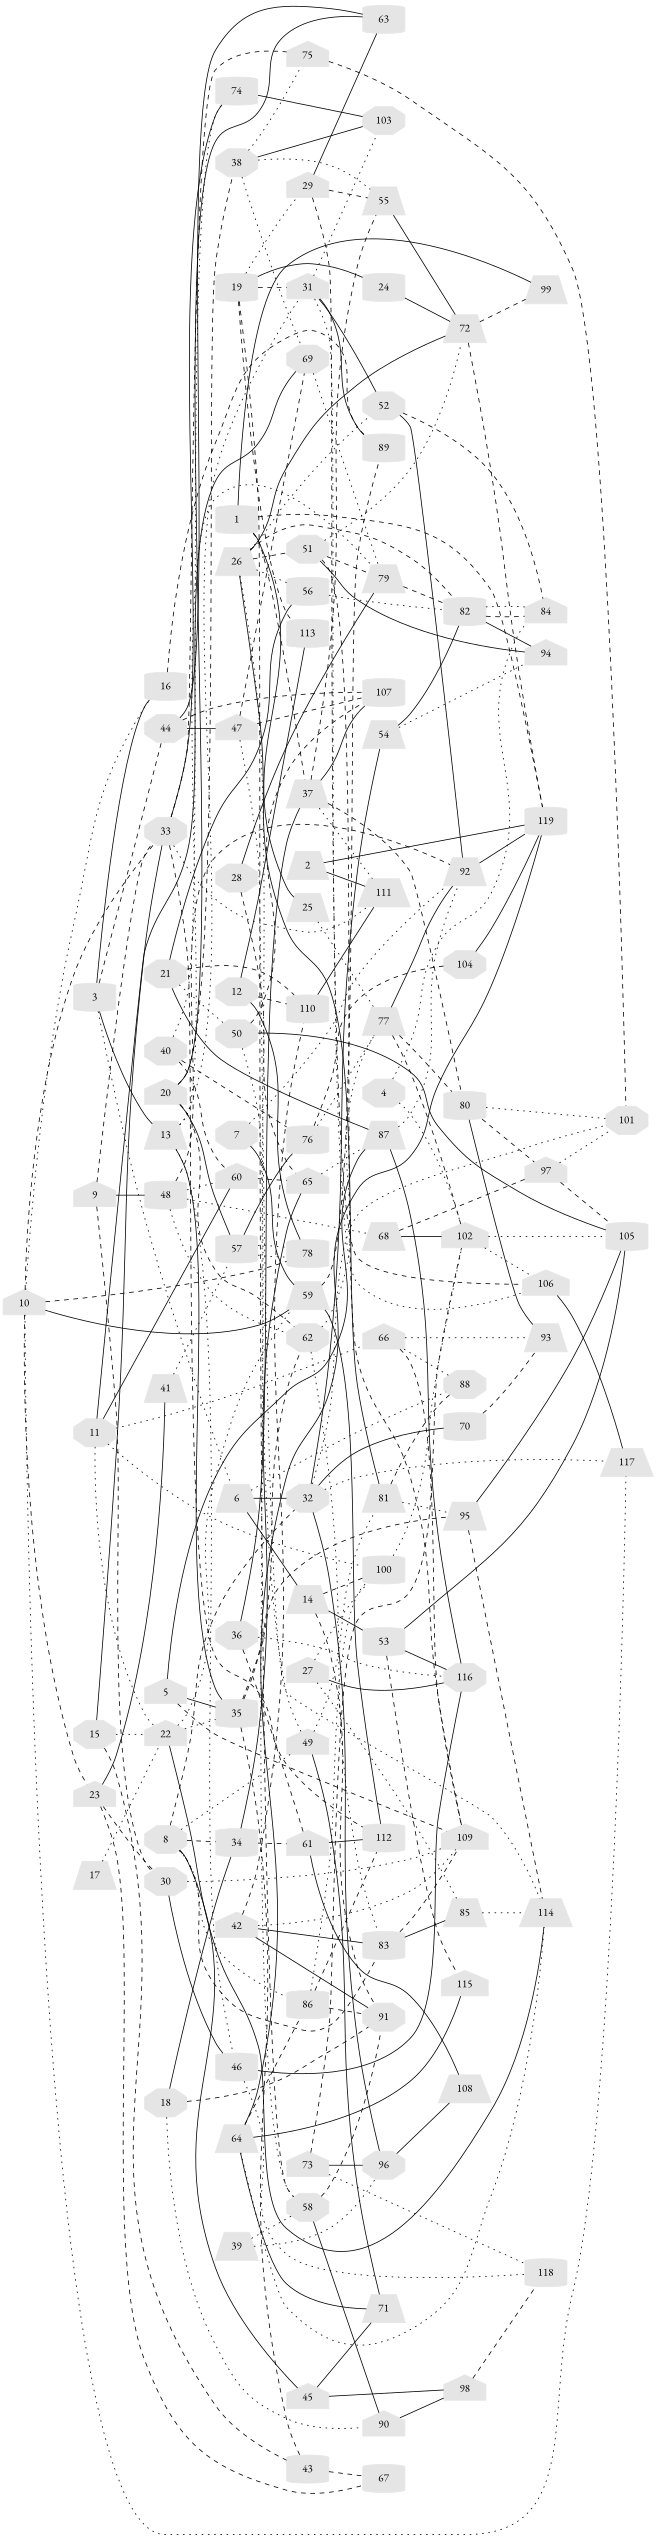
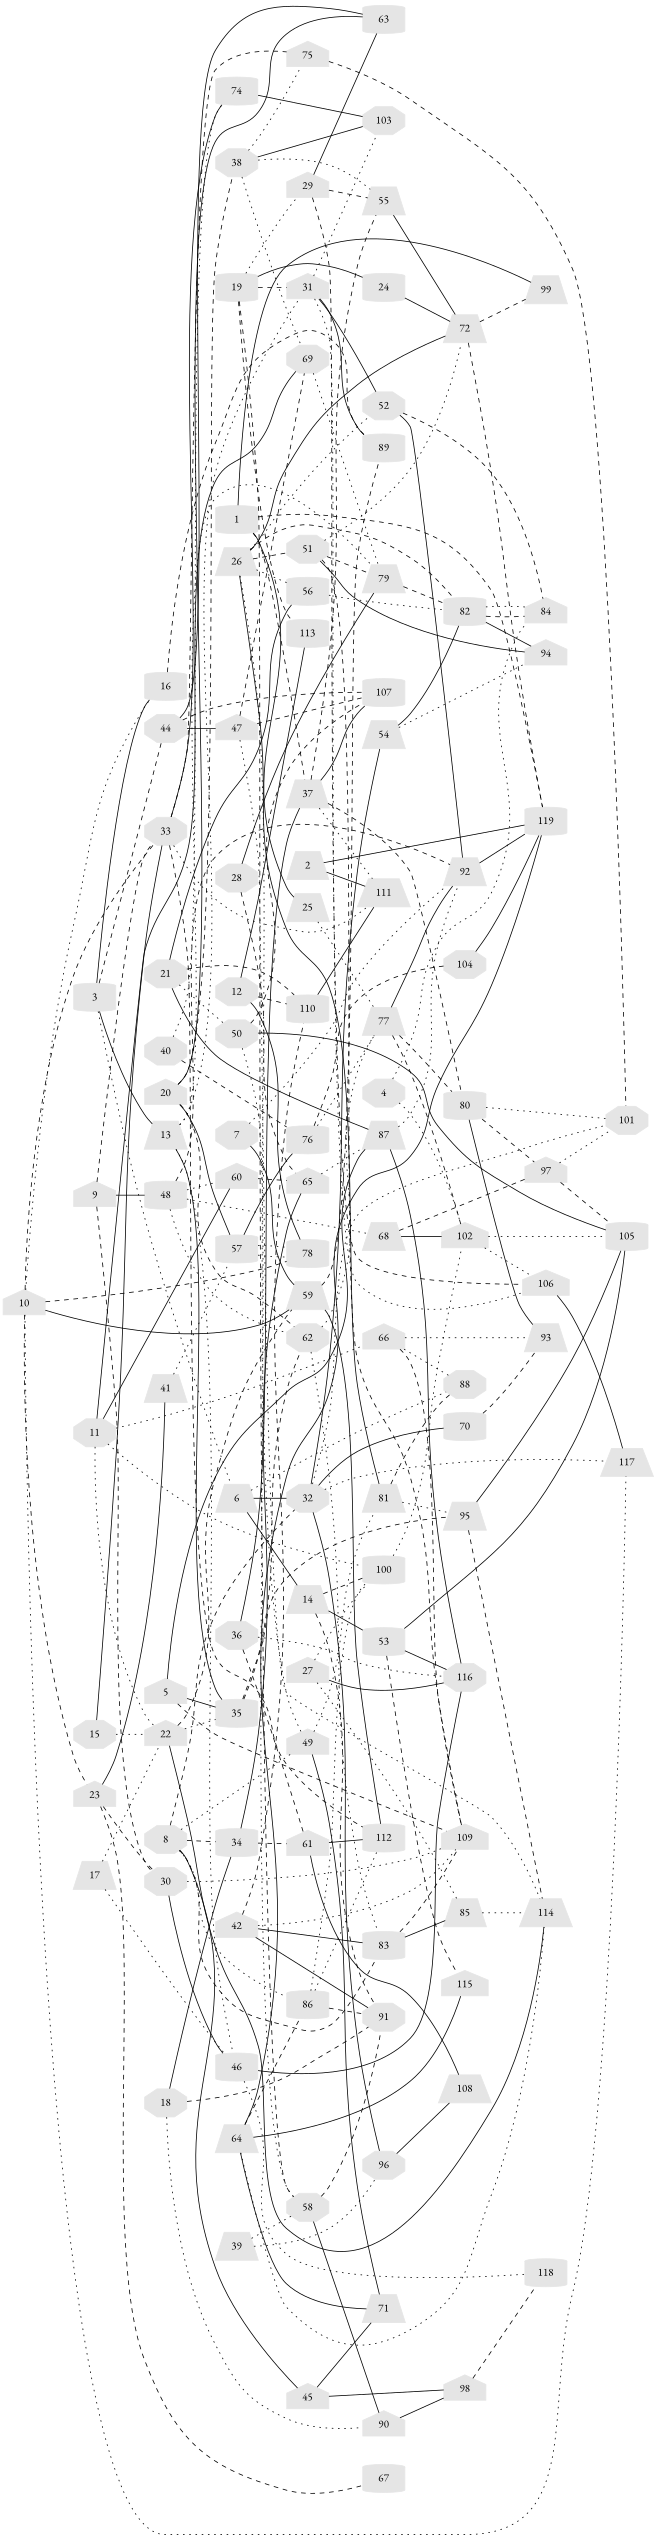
  graph {
    fontname="EB Garamond"
    rankdir=LR
    node [color=gray90 fontname="EB Garamond" shape=cylinder style=filled]
    edge [fontname="EB Garamond" style=solid]
    25 [shape=trapezium]
    1
    37 [shape=trapezium]
    99 [shape=trapezium]
    119
    77 [shape=trapezium]
    111 [shape=trapezium]
    55 [shape=trapezium]
    80
    107
    2 [shape=trapezium]
    6 [shape=trapezium]
    3
    13 [shape=trapezium]
    16
    44 [shape=octagon]
    14 [shape=trapezium]
    32 [shape=octagon]
    88 [shape=octagon]
    35
    31 [shape=house]
    46
    79 [shape=trapezium]
    89
    63
    47 [shape=house]
    4 [shape=octagon]
    84 [shape=house]
    102 [shape=house]
    106 [shape=house]
    105
    5 [shape=house]
    87 [shape=trapezium]
    109 [shape=house]
-   43
    62 [shape=octagon]
    95 [shape=trapezium]
    92 [shape=trapezium]
    116 [shape=octagon]
    100
    53
    91 [shape=octagon]
    117 [shape=trapezium]
    54 [shape=trapezium]
    70
    96 [shape=octagon]
    101 [shape=octagon]
    7 [shape=octagon]
    59 [shape=trapezium]
    112
    8 [shape=octagon]
    34
    45 [shape=house]
    49 [shape=house]
    83
    86
    65 [shape=house]
    61 [shape=house]
    71 [shape=trapezium]
    98 [shape=house]
    81 [shape=trapezium]
    85 [shape=trapezium]
    9 [shape=house]
    30 [shape=octagon]
    33 [shape=octagon]
    48
    74
    75 [shape=house]
    60 [shape=house]
    68 [shape=trapezium]
    10 [shape=house]
    23 [shape=house]
    78
    41 [shape=trapezium]
    67
    11 [shape=octagon]
    22 [shape=house]
    66 [shape=house]
    69 [shape=octagon]
    114 [shape=trapezium]
    93 [shape=trapezium]
    12 [shape=octagon]
    110
    113
    52 [shape=octagon]
    103 [shape=octagon]
    118
    82
    115 [shape=house]
    15 [shape=octagon]
    17 [shape=trapezium]
    18 [shape=octagon]
    90 [shape=house]
    19
    24
    29 [shape=house]
    58 [shape=octagon]
    72 [shape=trapezium]
    20 [shape=house]
    38 [shape=octagon]
    57
    76
    21 [shape=octagon]
    50 [shape=octagon]
    56
    26 [shape=trapezium]
    51 [shape=octagon]
    94 [shape=house]
    27 [shape=house]
    28 [shape=octagon]
    108 [shape=trapezium]
    36 [shape=octagon]
    97 [shape=house]
    39 [shape=trapezium]
    40 [shape=octagon]
    104 [shape=octagon]
    42 [shape=house]
    64 [shape=trapezium]
-   73 [shape=house]
    25 -- 77 [style=dotted]
    1 -- 25
    1 -- 37 [style=dashed]
    1 -- 99
    1 -- 119 [style=dashed]
    37 -- 111 [style=dotted]
    37 -- 55 [style=dashed]
    37 -- 80 [style=dashed]
    37 -- 107
    77 -- 80 [style=dashed]
    77 -- 102 [style=dashed]
    77 -- 92
    55 -- 72
    80 -- 101 [style=dotted]
    80 -- 93
    80 -- 97 [style=dashed]
    2 -- 119
    2 -- 111
    6 -- 14
    6 -- 32
    6 -- 88 [style=dotted]
    3 -- 6 [style=dotted]
    3 -- 13
    3 -- 16
    3 -- 44 [style=dashed]
    13 -- 35
    13 -- 31 [style=dotted]
    13 -- 46 [style=dotted]
    13 -- 79 [style=dotted]
    16 -- 89 [style=dashed]
    44 -- 107 [style=dashed]
    44 -- 63
    44 -- 47
    14 -- 100 [style=dashed]
    14 -- 53
    14 -- 91 [style=dashed]
    32 -- 117 [style=dotted]
    32 -- 54
    32 -- 70
    32 -- 96
    32 -- 101 [style=dotted]
-   35 -- 43 [style=dashed]
    35 -- 62 [style=dashed]
    35 -- 95 [style=dashed]
    31 -- 89
    31 -- 106 [style=dotted]
    31 -- 52
    31 -- 103 [style=dotted]
    46 -- 116
    46 -- 118 [style=dotted]
    79 -- 82 [style=dashed]
    47 -- 107 [style=dashed]
    47 -- 69 [style=dashed]
    47 -- 114 [style=dotted]
    4 -- 84 [style=dotted]
    4 -- 102 [style=dotted]
    102 -- 106 [style=dotted]
    102 -- 105 [style=dotted]
    106 -- 117
    5 -- 35
    5 -- 87
    5 -- 109 [style=dashed]
    87 -- 92 [style=dotted]
    87 -- 116
-   43 -- 67 [style=dashed]
    62 -- 77 [style=dotted]
    62 -- 83 [style=dotted]
    95 -- 105
    95 -- 114 [style=dashed]
    92 -- 119
    100 -- 102 [style=dotted]
    53 -- 105
    53 -- 116
    53 -- 115 [style=dashed]
    54 -- 82
    54 -- 94 [style=dotted]
    70 -- 93 [style=dashed]
    96 -- 108
    7 -- 92 [style=dotted]
    7 -- 59
    59 -- 89 [style=dashed]
    59 -- 112
    8 -- 32 [style=dashed]
    8 -- 34 [style=dashed]
    8 -- 45
    8 -- 49 [style=dotted]
    8 -- 83 [style=dashed]
    8 -- 86 [style=dotted]
    34 -- 65
    34 -- 61 [style=dashed]
    45 -- 71
    45 -- 98
    49 -- 71
    49 -- 81 [style=dotted]
    83 -- 109 [style=dashed]
    83 -- 85
    86 -- 100 [style=dotted]
    86 -- 91 [style=dashed]
-   86 -- 112 [style=dashed]
+   86 -- 112 [style=dotted]
    65 -- 87 [style=dotted]
    61 -- 112
    61 -- 108
    98 -- 118 [style=dashed]
    81 -- 88 [style=dashed]
    81 -- 95 [style=dotted]
    85 -- 114 [style=dotted]
    9 -- 30 [style=dashed]
    9 -- 33 [style=dashed]
    9 -- 48
    30 -- 46
    30 -- 109 [style=dotted]
    33 -- 111 [style=dotted]
    33 -- 112 [style=dashed]
    33 -- 74
    33 -- 75 [style=dashed]
    48 -- 62 [style=dotted]
    48 -- 92 [style=dashed]
    48 -- 60 [style=dotted]
    48 -- 68 [style=dotted]
    74 -- 103
    75 -- 101 [style=dashed]
    60 -- 65 [style=dashed]
    68 -- 102
    68 -- 97 [style=dashed]
    10 -- 16 [style=dotted]
    10 -- 117 [style=dotted]
    10 -- 59
    10 -- 33 [style=dashed]
    10 -- 23 [style=dashed]
    10 -- 78 [style=dashed]
    23 -- 30 [style=dashed]
    23 -- 41
    23 -- 67 [style=dashed]
    41 -- 57 [style=dotted]
    11 -- 100 [style=dotted]
    11 -- 60
    11 -- 22 [style=dotted]
    11 -- 66 [style=dotted]
    11 -- 69
    22 -- 35 [style=dotted]
-   22 -- 59 [style=dotted]
+   22 -- 59 [style=dashed]
    22 -- 114
    66 -- 88 [style=dotted]
    66 -- 109 [style=dashed]
    66 -- 93 [style=dotted]
    69 -- 79 [style=dotted]
    12 -- 78
    12 -- 110 [style=dashed]
    12 -- 113
    110 -- 111
    52 -- 84 [style=dashed]
    52 -- 92
    82 -- 84 [style=dashed]
    82 -- 84 [style=dotted]
    82 -- 94
-   15 -- 43 [style=dashed]
    15 -- 33
    15 -- 22 [style=dotted]
+   17 -- 46 [style=dotted]
    17 -- 22 [style=dotted]
    18 -- 91 [style=dashed]
    18 -- 34
    18 -- 90 [style=dotted]
    90 -- 98
    19 -- 31 [style=dashed]
    19 -- 113 [style=dashed]
    19 -- 24
    19 -- 29 [style=dotted]
    19 -- 58 [style=dashed]
    24 -- 72
    29 -- 55 [style=dashed]
    29 -- 63
    29 -- 106 [style=dashed]
    58 -- 91 [style=dashed]
    58 -- 90
    72 -- 99 [style=dashed]
    72 -- 119 [style=dashed]
    20 -- 63
    20 -- 62 [style=dashed]
    20 -- 38 [style=dashed]
    20 -- 57
    38 -- 55 [style=dotted]
    38 -- 75 [style=dotted]
    38 -- 69 [style=dotted]
    38 -- 103
    57 -- 78 [style=dotted]
    57 -- 78 [style=dotted]
    57 -- 76
    76 -- 77 [style=dotted]
    76 -- 104 [style=dashed]
    21 -- 87
    21 -- 110 [style=dashed]
    21 -- 50 [style=dotted]
    21 -- 56
    50 -- 107 [style=dashed]
    50 -- 105
    50 -- 58 [style=dotted]
    56 -- 82 [style=dotted]
    26 -- 49 [style=dotted]
    26 -- 81
    26 -- 52 [style=dotted]
    26 -- 82 [style=dashed]
    26 -- 72
    26 -- 56 [style=dotted]
    26 -- 51 [style=dashed]
    51 -- 79 [style=dashed]
    51 -- 109 [style=dashed]
    51 -- 72 [style=dotted]
    51 -- 94
    27 -- 116
    27 -- 100 [style=dotted]
    27 -- 85 [style=dotted]
    28 -- 79
    28 -- 65 [style=dashed]
    36 -- 37
    36 -- 116 [style=dotted]
    36 -- 61 [style=dashed]
    97 -- 105 [style=dashed]
    97 -- 101 [style=dotted]
    39 -- 96 [style=dotted]
    39 -- 58 [style=dotted]
    40 -- 74 [style=dotted]
-   40 -- 60 [style=dashed]
    40 -- 76 [style=dashed]
    104 -- 119
    42 -- 109 [style=dotted]
    42 -- 91
    42 -- 83
    42 -- 110 [style=dashed]
    64 -- 119
    64 -- 86 [style=dashed]
    64 -- 71
    64 -- 114 [style=dotted]
    64 -- 115
-   73 -- 102 [style=dashed]
-   73 -- 96
-   73 -- 118 [style=dotted]
  }
